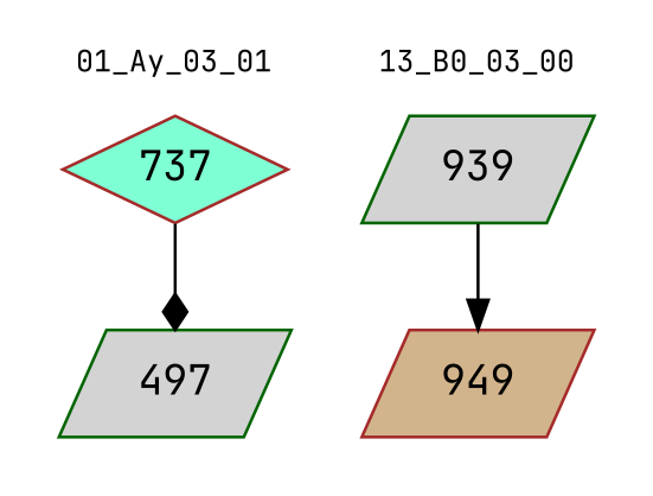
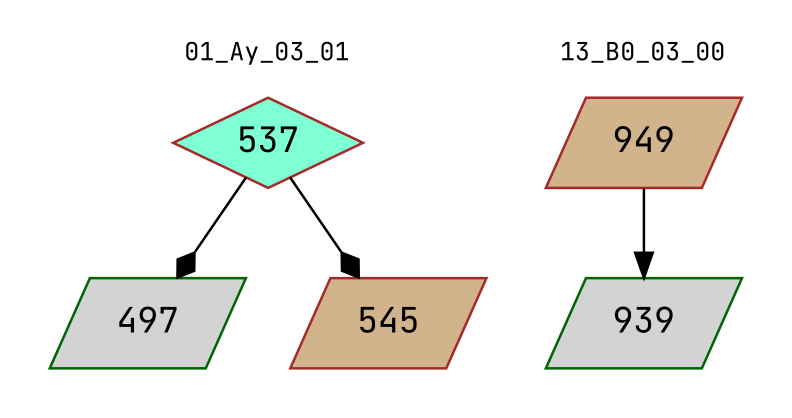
  digraph {
    fontname="JetBrains Mono"
    node [color=brown fillcolor=lightgrey fontname="JetBrains Mono" shape=parallelogram style=filled]
    edge [arrowhead=diamond color=black fontname="JetBrains Mono"]
-   n1 [fillcolor=aquamarine label=737 shape=diamond]
+   n1 [fillcolor=aquamarine label=537 shape=diamond]
    n2 [color=darkgreen label=497]
+   n3 [fillcolor=tan label=545]
    n4 [color=darkgreen label=939]
    n5 [fillcolor=tan label=949]
    subgraph cluster_1 {
      color=white
      fontsize=10
      label="01_Ay_03_01"
      n1
      n2
+     n3
    }
    subgraph cluster_2 {
      color=white
      fontsize=10
      label="13_B0_03_00"
      n4
      n5
    }
    n1 -> n2
-   n4 -> n5 [arrowhead=normal]
+   n1 -> n3
+   n5 -> n4 [arrowhead=normal]
  }
